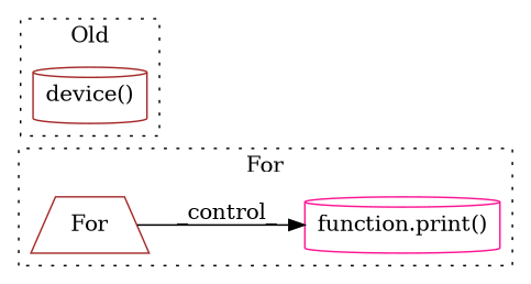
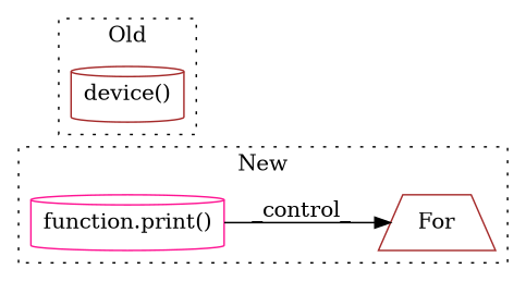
  digraph {
    rankdir=LR
    node [a=75 shape=cylinder color=brown]
    n1 [a=107 l="4,18" label=For s="727,748" shape=trapezium]
    n2 [l="6,1" label="function.print()" s="766,907" color=deeppink]
    n3 [l="13,1" label="device()" s="425,463"]
    subgraph cluster_1 {
-     label=For
+     label=New
      style=dotted
      n1
      n2
    }
    subgraph cluster_2 {
      label=Old
      style=dotted
      n3
    }
-   n1 -> n2 [label=_control_]
+   n2 -> n1 [label=_control_]
  }
